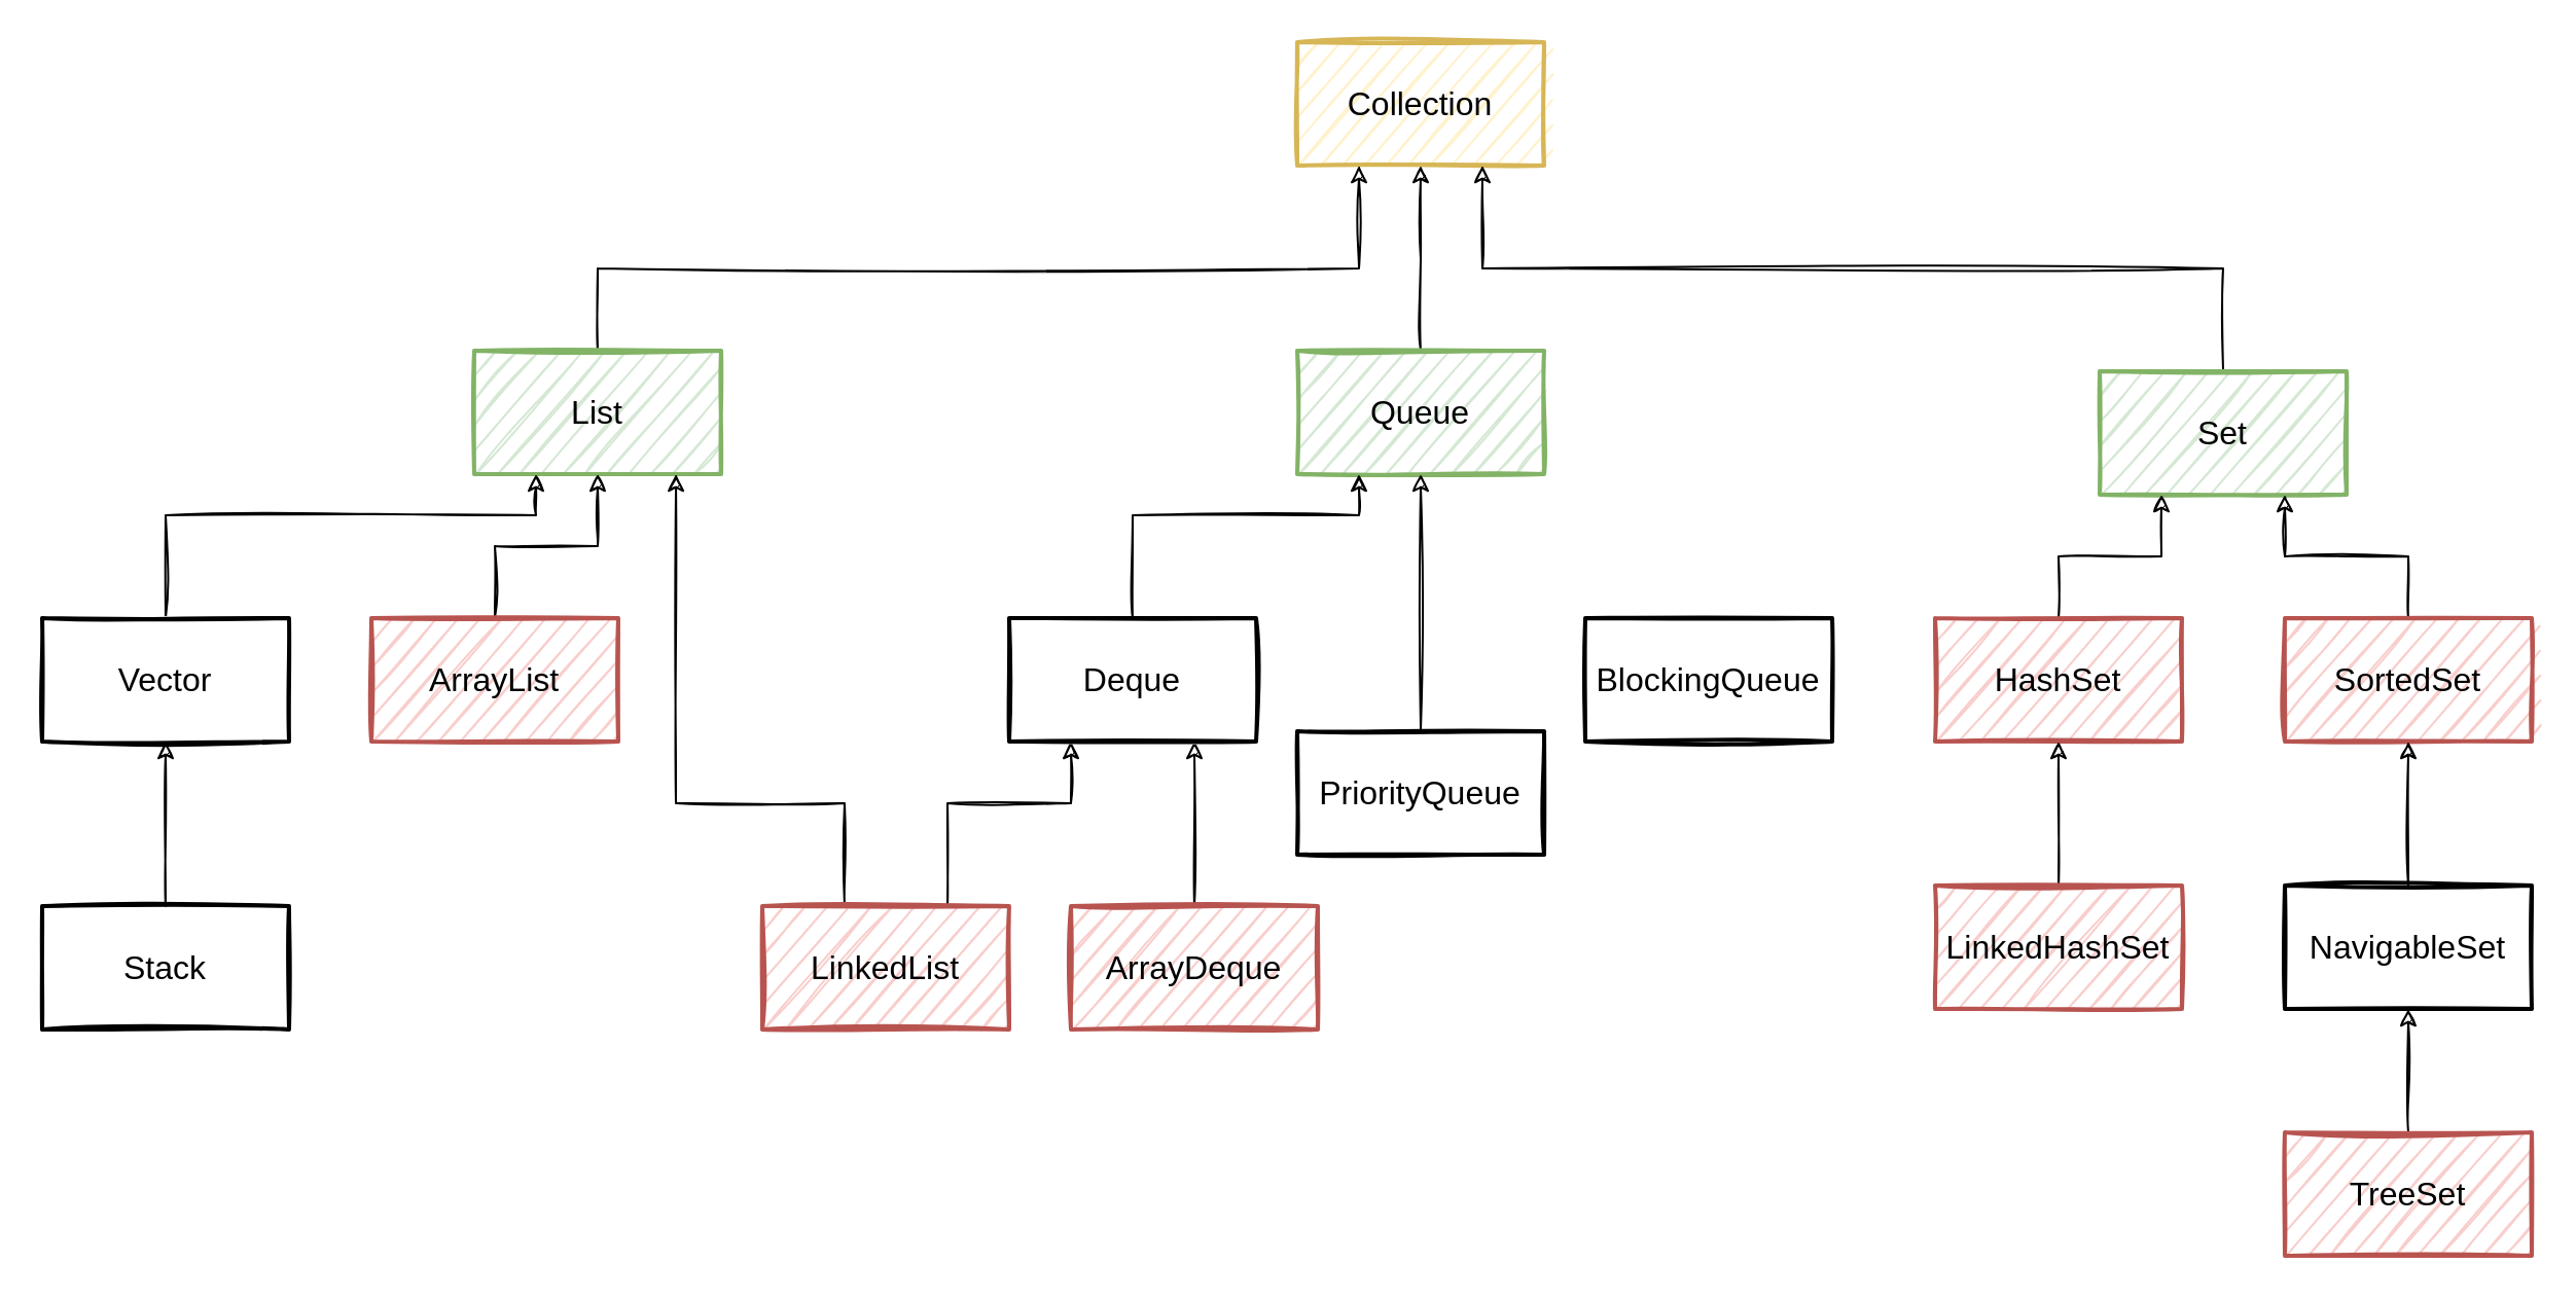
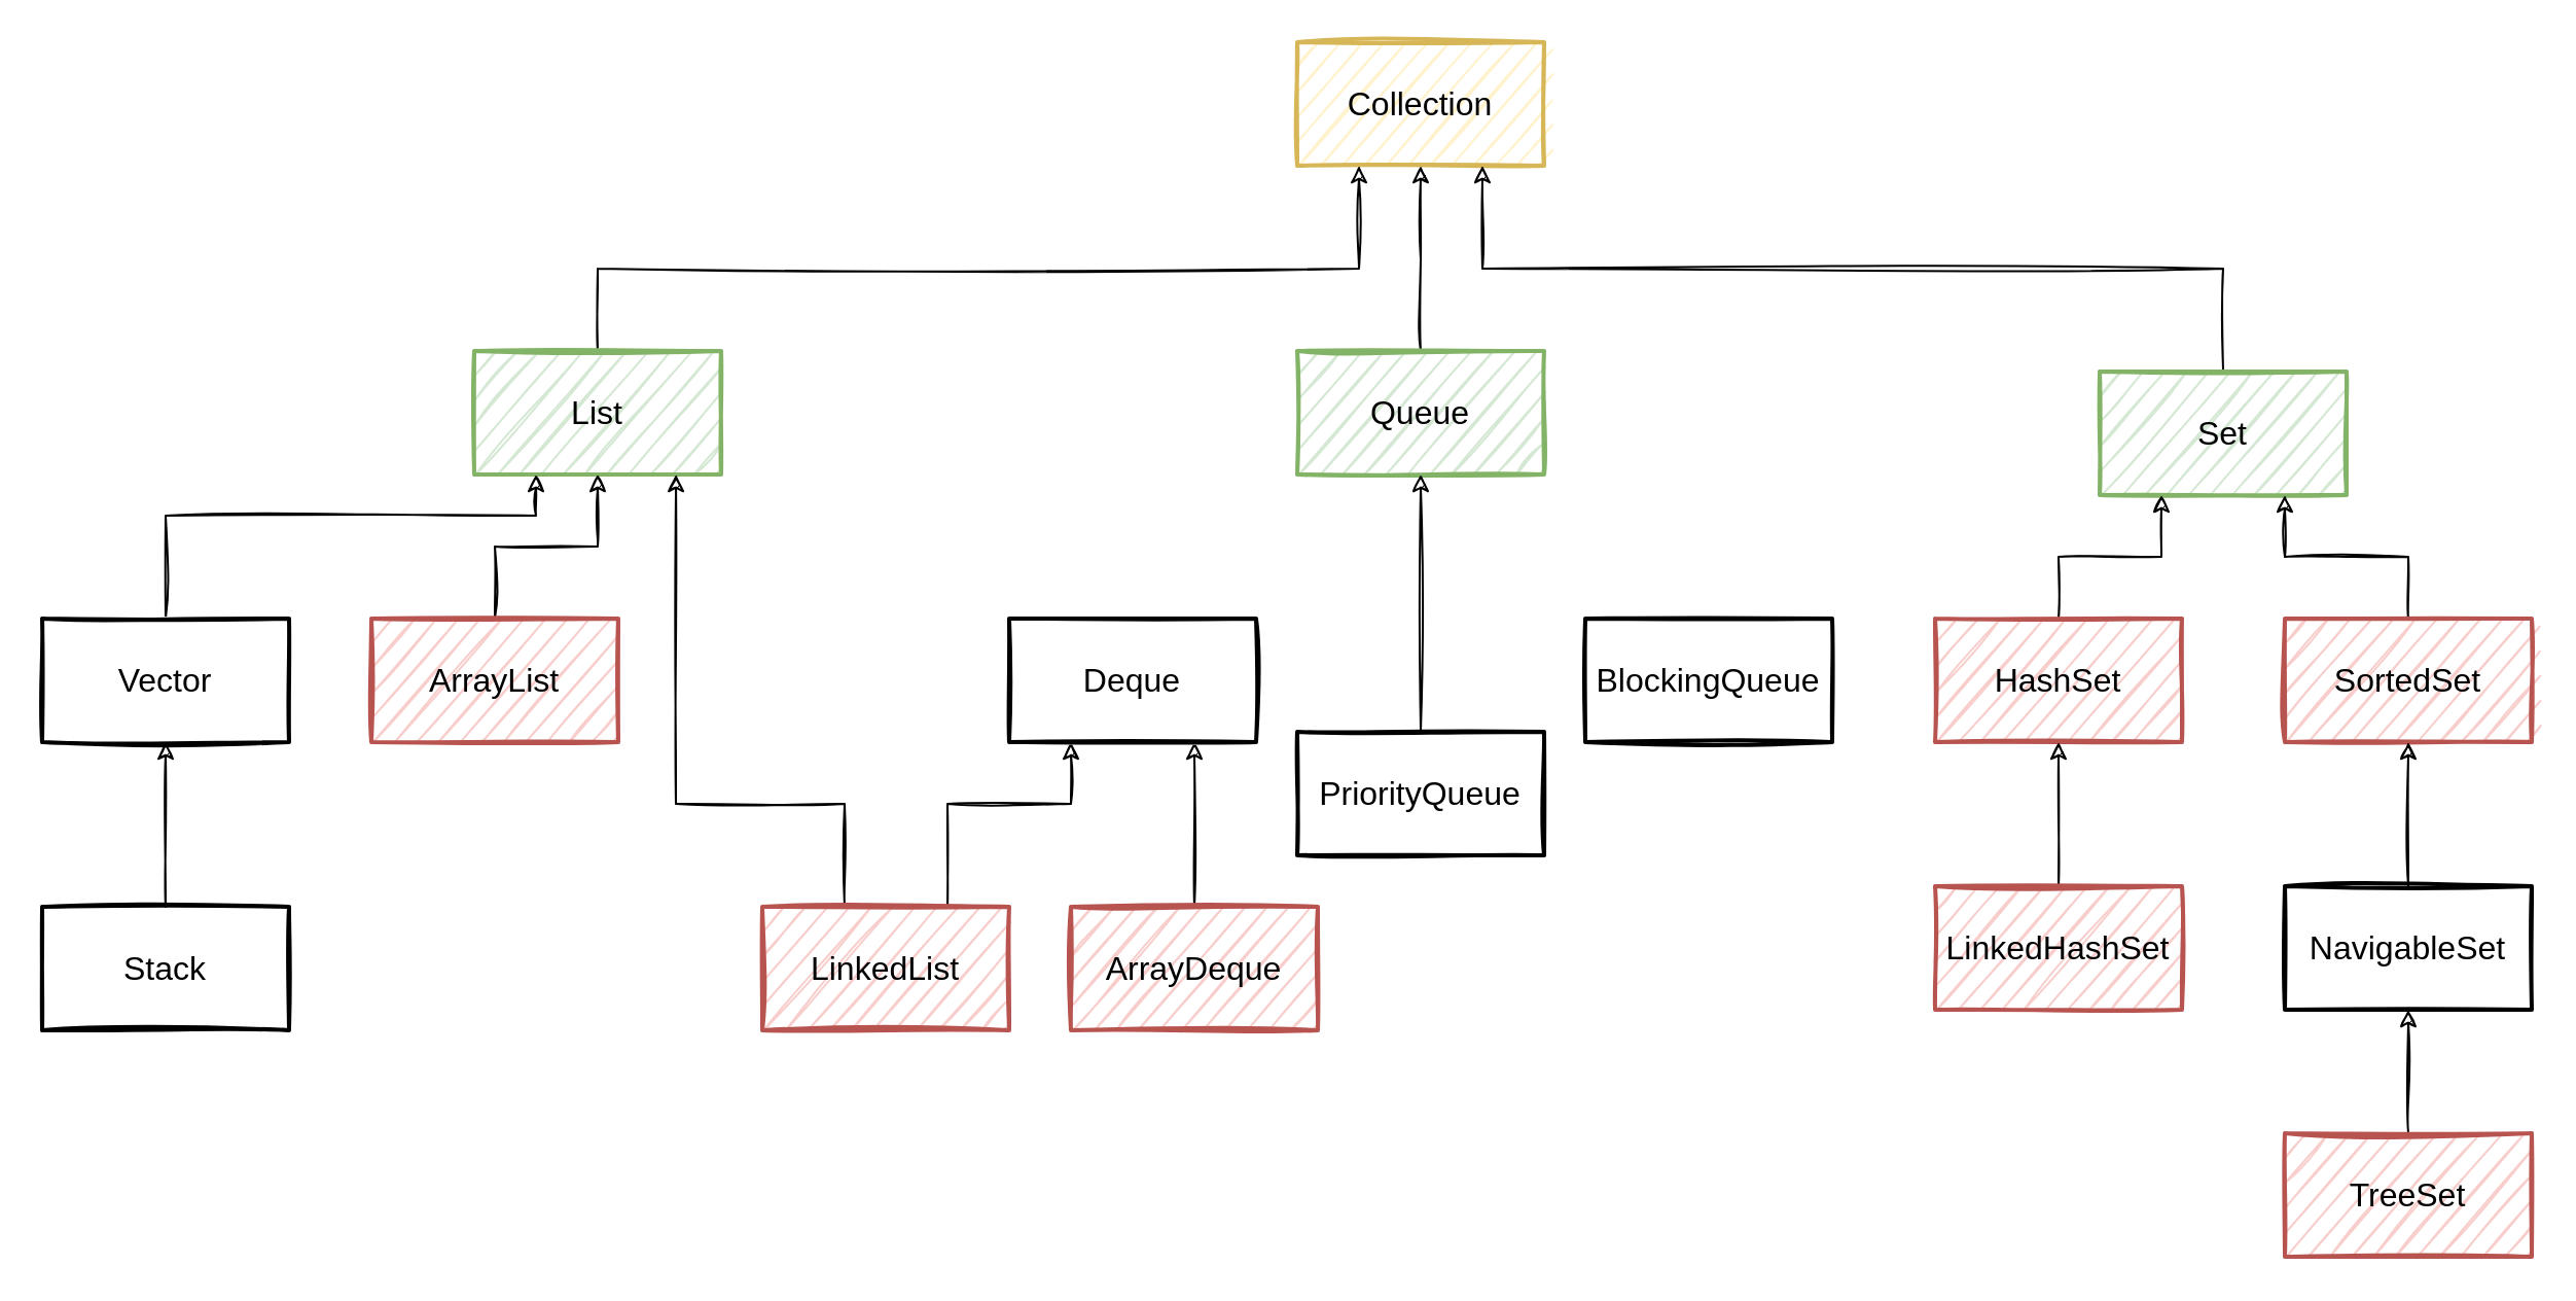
  <mxCell id="0" />
  <mxCell id="1" parent="0" />
  <mxCell id="2" value="&lt;font style=&quot;font-size: 16px;&quot;&gt;Collection&lt;/font&gt;" style="rounded=0;whiteSpace=wrap;html=1;strokeWidth=2;fillColor=#fff2cc;strokeColor=#d6b656;sketch=1;shadow=0;glass=0;" vertex="1" parent="1"><mxGeometry x="630" y="20" width="120" height="60" as="geometry" /></mxCell>
  <mxCell id="3" style="edgeStyle=orthogonalEdgeStyle;rounded=0;orthogonalLoop=1;jettySize=auto;html=1;entryX=0.25;entryY=1;entryDx=0;entryDy=0;strokeWidth=1;fontSize=16;endArrow=classic;endFill=1;sketch=1;" edge="1" parent="1" source="4" target="2"><mxGeometry relative="1" as="geometry"><Array as="points"><mxPoint x="290" y="130" /><mxPoint x="660" y="130" /></Array></mxGeometry></mxCell>
  <mxCell id="4" value="&lt;font style=&quot;font-size: 16px;&quot;&gt;List&lt;/font&gt;" style="rounded=0;whiteSpace=wrap;html=1;strokeWidth=2;fillColor=#d5e8d4;strokeColor=#82b366;sketch=1;shadow=0;glass=0;" vertex="1" parent="1"><mxGeometry x="230" y="170" width="120" height="60" as="geometry" /></mxCell>
  <mxCell id="5" style="edgeStyle=orthogonalEdgeStyle;rounded=0;orthogonalLoop=1;jettySize=auto;html=1;strokeWidth=1;fontSize=16;endArrow=classic;endFill=1;sketch=1;" edge="1" parent="1" source="6"><mxGeometry relative="1" as="geometry"><mxPoint x="690" y="80" as="targetPoint" /></mxGeometry></mxCell>
  <mxCell id="6" value="&lt;font style=&quot;font-size: 16px;&quot;&gt;Queue&lt;/font&gt;" style="rounded=0;whiteSpace=wrap;html=1;strokeWidth=2;fillColor=#d5e8d4;strokeColor=#82b366;sketch=1;shadow=0;glass=0;" vertex="1" parent="1"><mxGeometry x="630" y="170" width="120" height="60" as="geometry" /></mxCell>
  <mxCell id="7" style="edgeStyle=orthogonalEdgeStyle;rounded=0;orthogonalLoop=1;jettySize=auto;html=1;entryX=0.75;entryY=1;entryDx=0;entryDy=0;strokeWidth=1;fontSize=16;endArrow=classic;endFill=1;exitX=0.5;exitY=0;exitDx=0;exitDy=0;sketch=1;" edge="1" parent="1" source="8" target="2"><mxGeometry relative="1" as="geometry"><Array as="points"><mxPoint x="1080" y="130" /><mxPoint x="720" y="130" /></Array></mxGeometry></mxCell>
  <mxCell id="8" value="&lt;font style=&quot;font-size: 16px;&quot;&gt;Set&lt;br&gt;&lt;/font&gt;" style="rounded=0;whiteSpace=wrap;html=1;strokeWidth=2;fillColor=#d5e8d4;strokeColor=#82b366;sketch=1;shadow=0;glass=0;" vertex="1" parent="1"><mxGeometry x="1020" y="180" width="120" height="60" as="geometry" /></mxCell>
  <mxCell id="9" style="edgeStyle=orthogonalEdgeStyle;rounded=0;sketch=1;orthogonalLoop=1;jettySize=auto;html=1;exitX=0.5;exitY=0;exitDx=0;exitDy=0;entryX=0.5;entryY=1;entryDx=0;entryDy=0;strokeWidth=1;fontSize=16;endArrow=classic;endFill=1;" edge="1" parent="1" source="10" target="4"><mxGeometry relative="1" as="geometry" /></mxCell>
  <mxCell id="10" value="&lt;font style=&quot;font-size: 16px;&quot;&gt;ArrayList&lt;/font&gt;" style="rounded=0;whiteSpace=wrap;html=1;strokeWidth=2;fillColor=#f8cecc;strokeColor=#b85450;sketch=1;shadow=0;glass=0;" vertex="1" parent="1"><mxGeometry x="180" y="300" width="120" height="60" as="geometry" /></mxCell>
  <mxCell id="11" style="edgeStyle=orthogonalEdgeStyle;rounded=0;sketch=1;orthogonalLoop=1;jettySize=auto;html=1;entryX=0.25;entryY=1;entryDx=0;entryDy=0;strokeWidth=1;fontSize=16;endArrow=classic;endFill=1;" edge="1" parent="1" source="13" target="17"><mxGeometry relative="1" as="geometry"><Array as="points"><mxPoint x="460" y="390" /><mxPoint x="520" y="390" /></Array></mxGeometry></mxCell>
  <mxCell id="12" style="edgeStyle=orthogonalEdgeStyle;rounded=0;sketch=1;orthogonalLoop=1;jettySize=auto;html=1;entryX=0.817;entryY=1;entryDx=0;entryDy=0;entryPerimeter=0;strokeWidth=1;fontSize=16;endArrow=classic;endFill=1;" edge="1" parent="1" source="13" target="4"><mxGeometry relative="1" as="geometry"><Array as="points"><mxPoint x="410" y="390" /><mxPoint x="328" y="390" /></Array></mxGeometry></mxCell>
  <mxCell id="13" value="&lt;font style=&quot;font-size: 16px;&quot;&gt;LinkedList&lt;/font&gt;" style="rounded=0;whiteSpace=wrap;html=1;strokeWidth=2;fillColor=#f8cecc;strokeColor=#b85450;sketch=1;shadow=0;glass=0;" vertex="1" parent="1"><mxGeometry x="370" y="440" width="120" height="60" as="geometry" /></mxCell>
  <mxCell id="14" style="edgeStyle=orthogonalEdgeStyle;rounded=0;sketch=1;orthogonalLoop=1;jettySize=auto;html=1;entryX=0.75;entryY=1;entryDx=0;entryDy=0;strokeWidth=1;fontSize=16;endArrow=classic;endFill=1;" edge="1" parent="1" source="15" target="17"><mxGeometry relative="1" as="geometry" /></mxCell>
  <mxCell id="15" value="&lt;font style=&quot;font-size: 16px;&quot;&gt;ArrayDeque&lt;/font&gt;" style="rounded=0;whiteSpace=wrap;html=1;strokeWidth=2;fillColor=#f8cecc;strokeColor=#b85450;sketch=1;shadow=0;glass=0;" vertex="1" parent="1"><mxGeometry x="520" y="440" width="120" height="60" as="geometry" /></mxCell>
- <mxCell id="16" style="edgeStyle=orthogonalEdgeStyle;rounded=0;orthogonalLoop=1;jettySize=auto;html=1;entryX=0.25;entryY=1;entryDx=0;entryDy=0;strokeWidth=1;fontSize=16;endArrow=classic;endFill=1;sketch=1;" edge="1" parent="1" source="17" target="6"><mxGeometry relative="1" as="geometry"><Array as="points"><mxPoint x="550" y="250" /><mxPoint x="660" y="250" /></Array></mxGeometry></mxCell>
  <mxCell id="17" value="&lt;font style=&quot;font-size: 16px;&quot;&gt;Deque&lt;/font&gt;" style="rounded=0;whiteSpace=wrap;html=1;strokeWidth=2;sketch=1;shadow=0;glass=0;" vertex="1" parent="1"><mxGeometry x="490" y="300" width="120" height="60" as="geometry" /></mxCell>
  <mxCell id="18" style="edgeStyle=orthogonalEdgeStyle;rounded=0;orthogonalLoop=1;jettySize=auto;html=1;entryX=0.5;entryY=1;entryDx=0;entryDy=0;strokeWidth=1;fontSize=16;endArrow=classic;endFill=1;sketch=1;" edge="1" parent="1" source="19" target="6"><mxGeometry relative="1" as="geometry" /></mxCell>
  <mxCell id="19" value="&lt;font style=&quot;font-size: 16px;&quot;&gt;PriorityQueue&lt;/font&gt;" style="rounded=0;whiteSpace=wrap;html=1;strokeWidth=2;sketch=1;shadow=0;glass=0;" vertex="1" parent="1"><mxGeometry x="630" y="355" width="120" height="60" as="geometry" /></mxCell>
  <mxCell id="20" style="edgeStyle=orthogonalEdgeStyle;rounded=0;sketch=1;orthogonalLoop=1;jettySize=auto;html=1;entryX=0.25;entryY=1;entryDx=0;entryDy=0;strokeWidth=1;fontSize=16;endArrow=classic;endFill=1;" edge="1" parent="1" source="21" target="4"><mxGeometry relative="1" as="geometry"><Array as="points"><mxPoint x="80" y="250" /><mxPoint x="260" y="250" /></Array></mxGeometry></mxCell>
  <mxCell id="21" value="&lt;font style=&quot;font-size: 16px;&quot;&gt;Vector&lt;/font&gt;" style="rounded=0;whiteSpace=wrap;html=1;strokeWidth=2;sketch=1;shadow=0;glass=0;" vertex="1" parent="1"><mxGeometry x="20" y="300" width="120" height="60" as="geometry" /></mxCell>
  <mxCell id="22" style="edgeStyle=orthogonalEdgeStyle;rounded=0;sketch=1;orthogonalLoop=1;jettySize=auto;html=1;entryX=0.5;entryY=1;entryDx=0;entryDy=0;strokeWidth=1;fontSize=16;endArrow=classic;endFill=1;" edge="1" parent="1" source="23" target="21"><mxGeometry relative="1" as="geometry" /></mxCell>
  <mxCell id="23" value="&lt;span style=&quot;font-size: 16px;&quot;&gt;Stack&lt;/span&gt;" style="rounded=0;whiteSpace=wrap;html=1;strokeWidth=2;sketch=1;shadow=0;glass=0;" vertex="1" parent="1"><mxGeometry x="20" y="440" width="120" height="60" as="geometry" /></mxCell>
  <mxCell id="24" style="edgeStyle=orthogonalEdgeStyle;rounded=0;sketch=1;orthogonalLoop=1;jettySize=auto;html=1;exitX=0.5;exitY=0;exitDx=0;exitDy=0;entryX=0.25;entryY=1;entryDx=0;entryDy=0;strokeWidth=1;fontSize=16;endArrow=classic;endFill=1;" edge="1" parent="1" source="25" target="8"><mxGeometry relative="1" as="geometry" /></mxCell>
  <mxCell id="25" value="&lt;font style=&quot;font-size: 16px;&quot;&gt;HashSet&lt;/font&gt;" style="rounded=0;whiteSpace=wrap;html=1;strokeWidth=2;fillColor=#f8cecc;strokeColor=#b85450;sketch=1;shadow=0;glass=0;" vertex="1" parent="1"><mxGeometry x="940" y="300" width="120" height="60" as="geometry" /></mxCell>
  <mxCell id="26" style="edgeStyle=orthogonalEdgeStyle;rounded=0;sketch=1;orthogonalLoop=1;jettySize=auto;html=1;entryX=0.75;entryY=1;entryDx=0;entryDy=0;strokeWidth=1;fontSize=16;endArrow=classic;endFill=1;" edge="1" parent="1" source="27" target="8"><mxGeometry relative="1" as="geometry" /></mxCell>
  <mxCell id="27" value="&lt;font style=&quot;font-size: 16px;&quot;&gt;SortedSet&lt;/font&gt;" style="rounded=0;whiteSpace=wrap;html=1;strokeWidth=2;fillColor=#f8cecc;strokeColor=#b85450;sketch=1;shadow=0;glass=0;" vertex="1" parent="1"><mxGeometry x="1110" y="300" width="120" height="60" as="geometry" /></mxCell>
  <mxCell id="28" style="edgeStyle=orthogonalEdgeStyle;rounded=0;sketch=1;orthogonalLoop=1;jettySize=auto;html=1;entryX=0.5;entryY=1;entryDx=0;entryDy=0;strokeWidth=1;fontSize=16;endArrow=classic;endFill=1;" edge="1" parent="1" source="29" target="25"><mxGeometry relative="1" as="geometry" /></mxCell>
  <mxCell id="29" value="&lt;font style=&quot;font-size: 16px;&quot;&gt;LinkedHashSet&lt;/font&gt;" style="rounded=0;whiteSpace=wrap;html=1;strokeWidth=2;fillColor=#f8cecc;strokeColor=#b85450;sketch=1;shadow=0;glass=0;" vertex="1" parent="1"><mxGeometry x="940" y="430" width="120" height="60" as="geometry" /></mxCell>
  <mxCell id="30" style="edgeStyle=orthogonalEdgeStyle;rounded=0;sketch=1;orthogonalLoop=1;jettySize=auto;html=1;exitX=0.5;exitY=0;exitDx=0;exitDy=0;strokeWidth=1;fontSize=16;endArrow=classic;endFill=1;" edge="1" parent="1" source="31" target="34"><mxGeometry relative="1" as="geometry" /></mxCell>
  <mxCell id="31" value="&lt;font style=&quot;font-size: 16px;&quot;&gt;TreeSet&lt;/font&gt;" style="rounded=0;whiteSpace=wrap;html=1;strokeWidth=2;fillColor=#f8cecc;strokeColor=#b85450;sketch=1;shadow=0;glass=0;" vertex="1" parent="1"><mxGeometry x="1110" y="550" width="120" height="60" as="geometry" /></mxCell>
  <mxCell id="32" value="&lt;font style=&quot;font-size: 16px;&quot;&gt;BlockingQueue&lt;/font&gt;" style="rounded=0;whiteSpace=wrap;html=1;strokeWidth=2;sketch=1;shadow=0;glass=0;" vertex="1" parent="1"><mxGeometry x="770" y="300" width="120" height="60" as="geometry" /></mxCell>
  <mxCell id="33" style="edgeStyle=orthogonalEdgeStyle;rounded=0;sketch=1;orthogonalLoop=1;jettySize=auto;html=1;entryX=0.5;entryY=1;entryDx=0;entryDy=0;strokeWidth=1;fontSize=16;endArrow=classic;endFill=1;" edge="1" parent="1" source="34" target="27"><mxGeometry relative="1" as="geometry" /></mxCell>
  <mxCell id="34" value="&lt;font style=&quot;font-size: 16px;&quot;&gt;NavigableSet&lt;/font&gt;" style="rounded=0;whiteSpace=wrap;html=1;strokeWidth=2;sketch=1;shadow=0;glass=0;" vertex="1" parent="1"><mxGeometry x="1110" y="430" width="120" height="60" as="geometry" /></mxCell>
